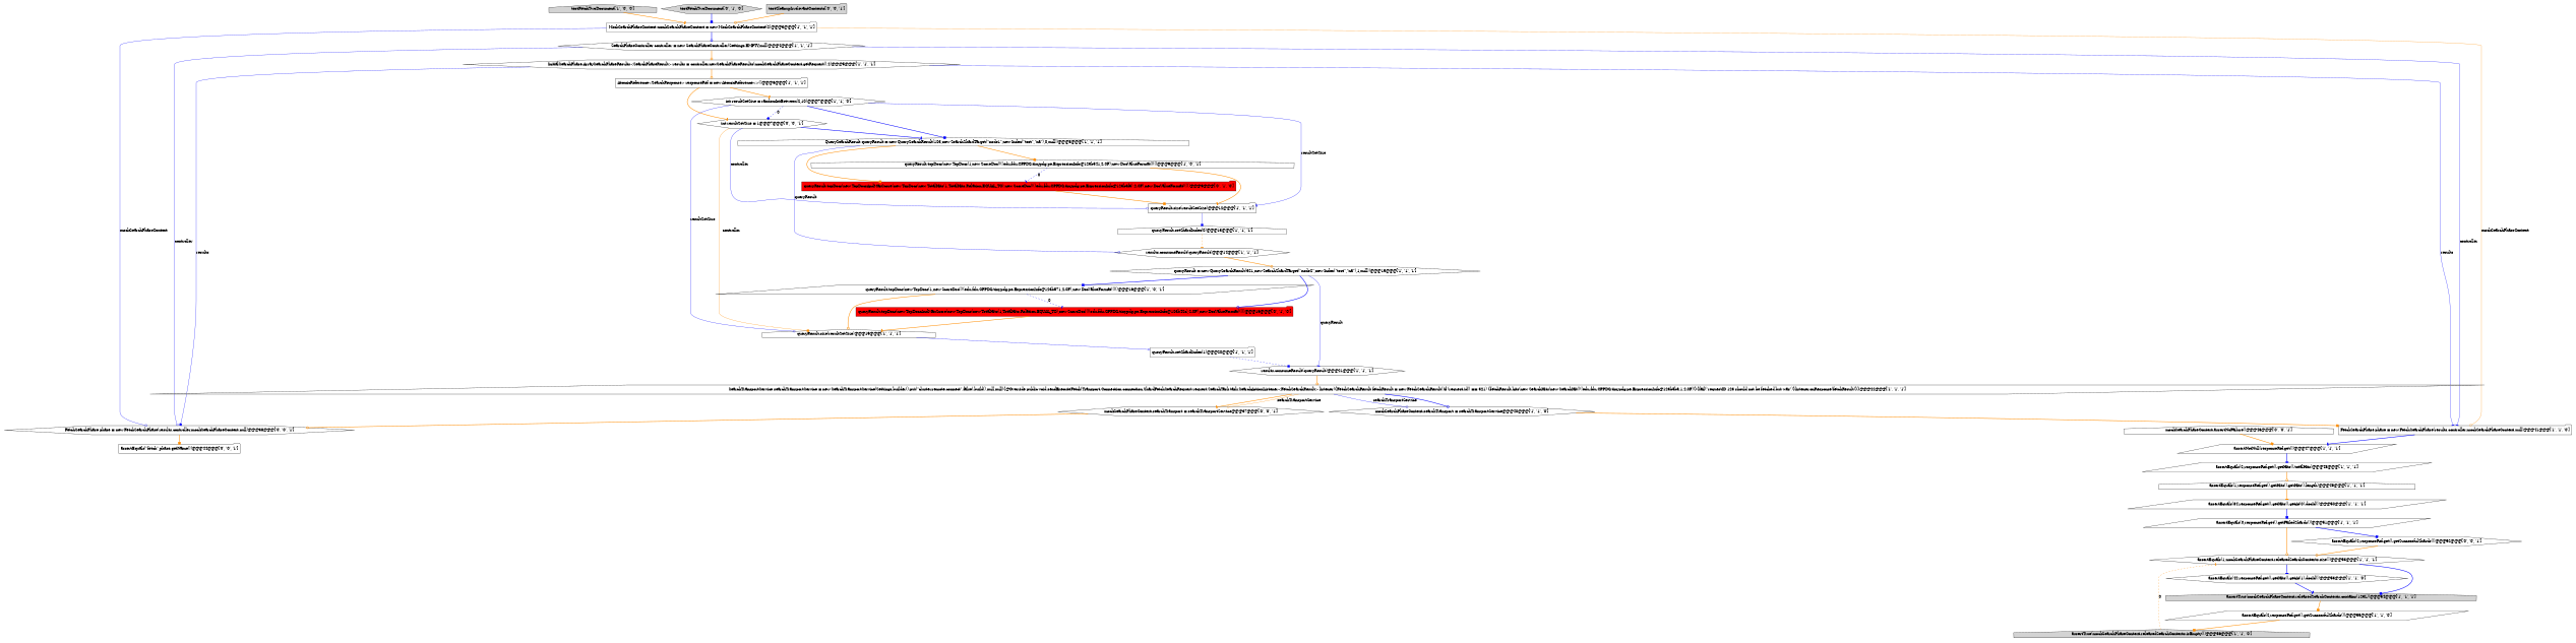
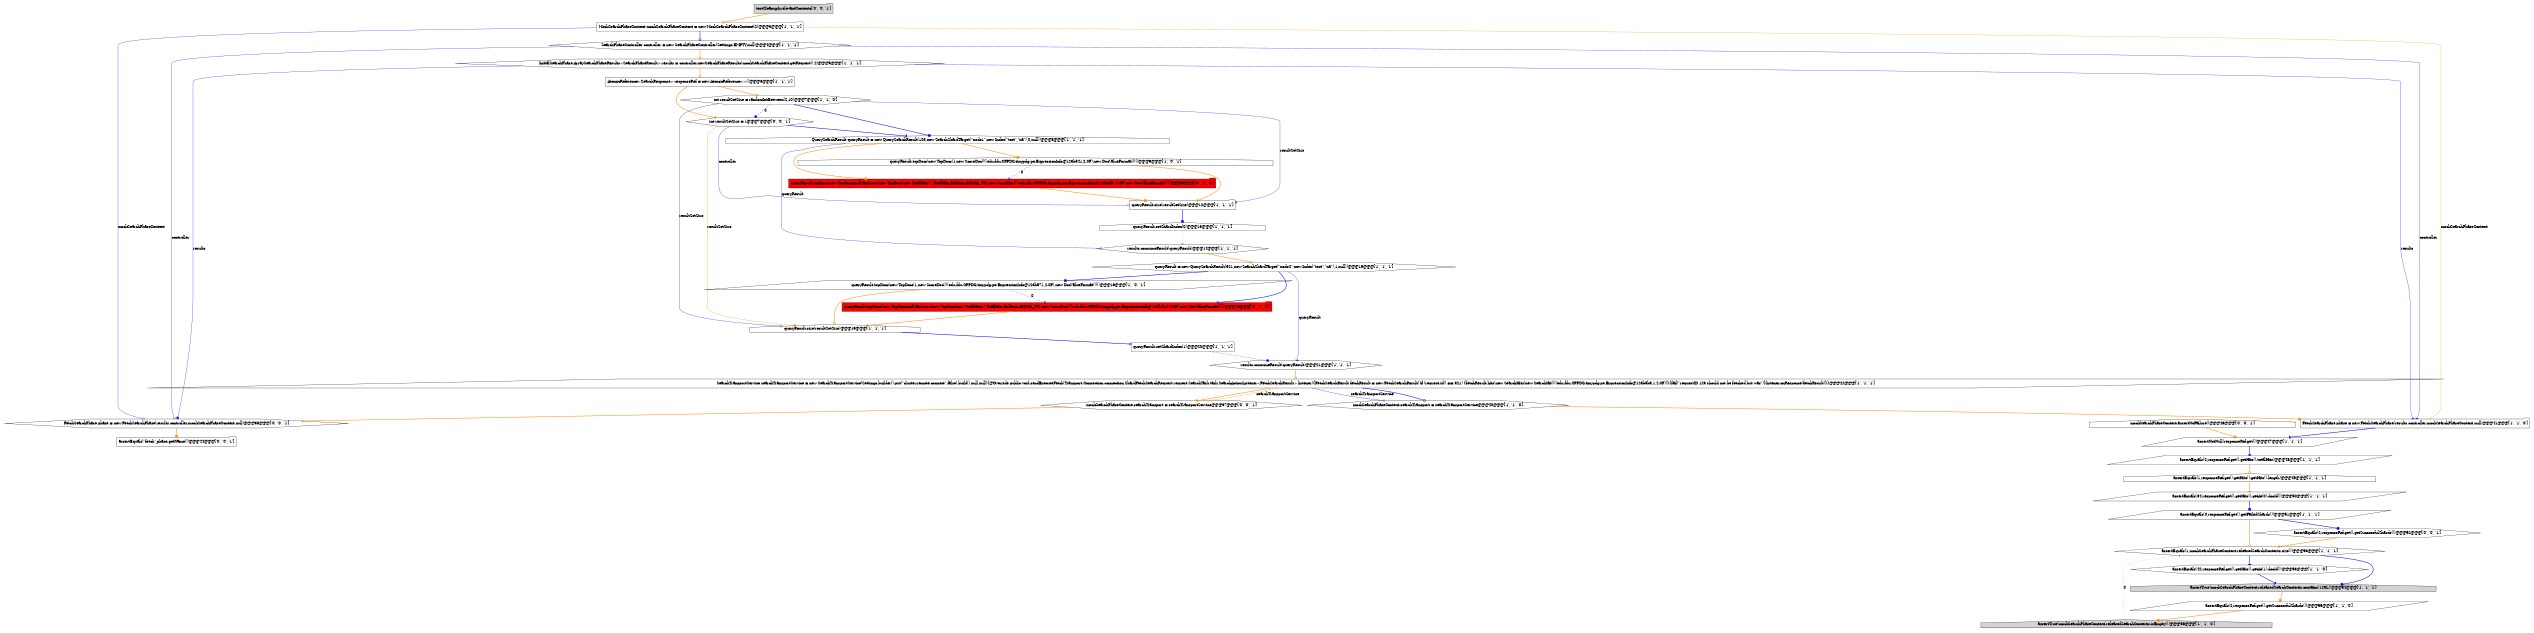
  digraph {
    node [fillcolor=white shape=hexagon style=filled]
    edge [arrowhead=odot color=blue style=bold]
-   n1 [fillcolor=lightgray label="testFetchTwoDocument['1', '0', '0']" shape=house]
    n2 [label="MockSearchPhaseContext mockSearchPhaseContext = new MockSearchPhaseContext(2)@@@3@@@['1', '1', '1']" shape=folder]
    n3 [label="FetchSearchPhase phase = new FetchSearchPhase(results,controller,mockSearchPhaseContext,null)@@@38@@@['0', '0', '1']"]
    n4 [label="FetchSearchPhase phase = new FetchSearchPhase(results,controller,mockSearchPhaseContext,null)@@@41@@@['1', '1', '0']" shape=folder]
    n5 [label="SearchPhaseController controller = new SearchPhaseController(Settings.EMPTY,null)@@@4@@@['1', '1', '1']"]
    n6 [label="assertNotNull(responseRef.get())@@@47@@@['1', '1', '1']" shape=parallelogram]
    n7 [label="assertEquals(2,responseRef.get().getHits().totalHits)@@@48@@@['1', '1', '1']" shape=parallelogram]
    n8 [label="assertEquals(1,responseRef.get().getHits().getHits().length)@@@49@@@['1', '1', '1']" shape=house]
    n9 [label="InitialSearchPhase.ArraySearchPhaseResults<SearchPhaseResult> results = controller.newSearchPhaseResults(mockSearchPhaseContext.getRequest(),2)@@@5@@@['1', '1', '1']"]
    n10 [label="AtomicReference<SearchResponse> responseRef = new AtomicReference<>()@@@6@@@['1', '1', '1']" shape=folder]
    n11 [label="int resultSetSize = randomIntBetween(2,10)@@@7@@@['1', '1', '0']"]
    n12 [label="int resultSetSize = 1@@@7@@@['0', '0', '1']"]
    n13 [label="assertEquals(\"fetch\",phase.getName())@@@44@@@['0', '0', '1']" shape=folder]
    n14 [label="queryResult.setShardIndex(0)@@@13@@@['1', '1', '1']" shape=house]
    n15 [label="results.consumeResult(queryResult)@@@14@@@['1', '1', '1']"]
    n16 [label="queryResult = new QuerySearchResult(321,new SearchShardTarget(\"node2\",new Index(\"test\",\"na\"),1,null))@@@15@@@['1', '1', '1']"]
    n17 [label="assertEquals(84,responseRef.get().getHits().getAt(0).docId())@@@50@@@['1', '1', '1']" shape=parallelogram]
    n18 [label="assertEquals(0,responseRef.get().getFailedShards())@@@51@@@['1', '1', '1']" shape=parallelogram]
    n19 [fillcolor=lightgray label="assertTrue(mockSearchPhaseContext.releasedSearchContexts.contains(123L))@@@54@@@['1', '1', '1']" shape=house]
    n20 [label="assertEquals(2,responseRef.get().getSuccessfulShards())@@@55@@@['1', '1', '0']" shape=parallelogram]
    n21 [fillcolor=lightgray label="assertTrue(mockSearchPhaseContext.releasedSearchContexts.isEmpty())@@@56@@@['1', '1', '0']" shape=house]
    n22 [label="queryResult.size(resultSetSize)@@@12@@@['1', '1', '1']" shape=folder]
    n23 [label="queryResult.size(resultSetSize)@@@19@@@['1', '1', '1']" shape=house]
    n24 [label="QuerySearchResult queryResult = new QuerySearchResult(123,new SearchShardTarget(\"node1\",new Index(\"test\",\"na\"),0,null))@@@8@@@['1', '1', '1']" shape=house]
    n25 [label="queryResult.setShardIndex(1)@@@20@@@['1', '1', '1']" shape=folder]
    n26 [fillcolor=red label="queryResult.topDocs(new TopDocsAndMaxScore(new TopDocs(new TotalHits(1,TotalHits.Relation.EQUAL_TO),new ScoreDoc((((edu.fdu.CPPDG.tinypdg.pe.ExpressionInfo@123b3f3),2.0F),new DocValueFormat(((()@@@9@@@['0', '1', '0']" shape=folder]
    n27 [label="queryResult.topDocs(new TopDocs(1,new ScoreDoc((((edu.fdu.CPPDG.tinypdg.pe.ExpressionInfo@123b541,2.0F),new DocValueFormat(((()@@@9@@@['1', '0', '1']" shape=house]
    n28 [label="SearchTransportService searchTransportService = new SearchTransportService(Settings.builder().put(\"cluster.remote.connect\",false).build(),null,null){@Override public void sendExecuteFetch(Transport.Connection connection,ShardFetchSearchRequest request,SearchTask task,SearchActionListener<FetchSearchResult> listener){FetchSearchResult fetchResult = new FetchSearchResult()if (request.id() == 321) {fetchResult.hits(new SearchHits(new SearchHit((((edu.fdu.CPPDG.tinypdg.pe.ExpressionInfo@123b5ba,1,2.0F))}{fail(\"requestID 123 should not be fetched but was\")}listener.onResponse(fetchResult)}}@@@22@@@['1', '1', '1']" shape=parallelogram]
    n29 [label="mockSearchPhaseContext.searchTransport = searchTransportService@@@40@@@['1', '1', '0']"]
    n30 [label="mockSearchPhaseContext.searchTransport = searchTransportService@@@37@@@['0', '0', '1']"]
-   n31 [fillcolor=lightgray label="testFetchTwoDocument['0', '1', '0']"]
    n32 [label="assertEquals(1,mockSearchPhaseContext.releasedSearchContexts.size())@@@53@@@['1', '1', '1']"]
    n33 [label="results.consumeResult(queryResult)@@@21@@@['1', '1', '1']"]
    n34 [label="queryResult.topDocs(new TopDocs(1,new ScoreDoc((((edu.fdu.CPPDG.tinypdg.pe.ExpressionInfo@123b571,2.0F),new DocValueFormat(((()@@@16@@@['1', '0', '1']" shape=parallelogram]
    n35 [fillcolor=red label="queryResult.topDocs(new TopDocsAndMaxScore(new TopDocs(new TotalHits(1,TotalHits.Relation.EQUAL_TO),new ScoreDoc((((edu.fdu.CPPDG.tinypdg.pe.ExpressionInfo@123b42c),2.0F),new DocValueFormat(((()@@@16@@@['0', '1', '0']" shape=folder]
    n36 [label="assertEquals(2,responseRef.get().getSuccessfulShards())@@@52@@@['0', '0', '1']"]
    n37 [label="assertEquals(42,responseRef.get().getHits().getAt(1).docId())@@@53@@@['1', '1', '0']"]
    n38 [label="mockSearchPhaseContext.assertNoFailure()@@@46@@@['0', '0', '1']" shape=house]
    n39 [fillcolor=lightgray label="testCleanupIrrelevantContexts['0', '0', '1']" shape=folder]
-   n1 -> n2 [arrowhead=tee color=darkorange]
    n2 -> n3 [label=mockSearchPhaseContext style=solid]
    n2 -> n4 [color=darkorange label=mockSearchPhaseContext style=solid]
    n2 -> n5
    n3 -> n13 [arrowhead=box color=darkorange]
    n4 -> n6 [arrowhead=tee]
    n5 -> n3 [label=controller style=solid]
    n5 -> n4 [arrowhead=tee label=controller style=solid]
    n5 -> n9 [color=darkorange]
    n6 -> n7 [arrowhead=tee]
    n7 -> n8 [color=darkorange]
    n8 -> n17 [arrowhead=tee color=darkorange]
    n9 -> n3 [arrowhead=box label=results style=solid]
    n9 -> n4 [arrowhead=tee label=results style=solid]
    n9 -> n10 [color=darkorange]
    n10 -> n11 [arrowhead=tee color=darkorange]
    n10 -> n12 [arrowhead=tee color=darkorange]
    n11 -> n12 [arrowhead=box label=0 style=dashed]
    n11 -> n22 [arrowhead=tee label=resultSetSize style=solid]
    n11 -> n23 [label=resultSetSize style=solid]
    n11 -> n24 [arrowhead=box]
    n12 -> n22 [label=controller style=solid]
-   n12 -> n23 [arrowhead=box color=darkorange label=controller style=solid]
+   n12 -> n23 [arrowhead=box color=darkorange label=resultSetSize style=solid]
    n12 -> n24 [arrowhead=tee]
    n14 -> n15 [arrowhead=tee color=darkorange style=dashed]
    n15 -> n16 [color=darkorange]
    n16 -> n33 [arrowhead=tee label=queryResult style=solid]
    n16 -> n34 [arrowhead=box]
    n16 -> n35
    n17 -> n18 [arrowhead=box]
    n18 -> n32 [color=darkorange]
    n18 -> n36 [arrowhead=box]
    n19 -> n20 [arrowhead=box color=darkorange]
    n20 -> n21 [arrowhead=box color=darkorange]
    n21 -> n32 [arrowhead=tee color=darkorange label=0 style=dashed]
-   n22 -> n14 [arrowhead=box style=solid]
-   n23 -> n25 [style=solid]
+   n22 -> n14 [arrowhead=box]
+   n23 -> n25
    n24 -> n15 [label=queryResult style=solid]
    n24 -> n26 [arrowhead=box color=darkorange]
    n24 -> n27 [arrowhead=box color=darkorange]
    n25 -> n33 [arrowhead=box style=dashed]
    n26 -> n22 [arrowhead=box color=darkorange]
    n27 -> n22 [arrowhead=tee color=darkorange]
    n27 -> n26 [arrowhead=tee label=0 style=dashed]
    n28 -> n29 [label=searchTransportService style=solid]
    n28 -> n29
    n28 -> n30 [arrowhead=tee color=darkorange]
    n28 -> n30 [color=darkorange label=searchTransportService style=solid]
    n29 -> n4 [arrowhead=box color=darkorange]
    n30 -> n3 [color=darkorange]
-   n31 -> n2 [arrowhead=box]
    n32 -> n19 [arrowhead=box]
    n32 -> n37 [arrowhead=tee]
    n33 -> n28 [color=darkorange]
    n34 -> n23 [color=darkorange]
    n34 -> n35 [arrowhead=tee label=0 style=dashed]
    n35 -> n23 [arrowhead=tee color=darkorange]
    n36 -> n32 [color=darkorange]
    n37 -> n19 [arrowhead=tee]
    n38 -> n6 [arrowhead=box color=darkorange]
    n39 -> n2 [color=darkorange]
  }
